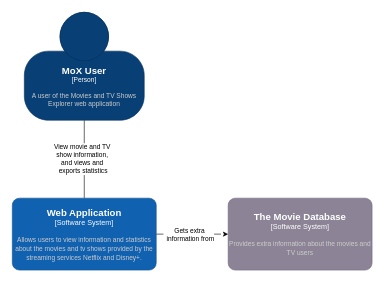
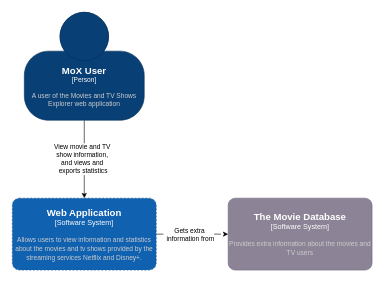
  <mxCell id="0" />
  <mxCell id="1" parent="0" />
- <mxCell id="2" value="" style="edgeStyle=orthogonalEdgeStyle;rounded=0;orthogonalLoop=1;jettySize=auto;html=1;endArrow=none;" edge="1" parent="1" source="4" target="7"><mxGeometry relative="1" as="geometry" /></mxCell>
+ <mxCell id="2" value="" style="edgeStyle=orthogonalEdgeStyle;rounded=0;orthogonalLoop=1;jettySize=auto;html=1;" edge="1" parent="1" source="4" target="7"><mxGeometry relative="1" as="geometry" /></mxCell>
  <mxCell id="3" value="View movie and TV&amp;nbsp;&lt;div&gt;show information,&amp;nbsp;&lt;div&gt;and views and&amp;nbsp;&lt;/div&gt;&lt;div&gt;exports statistics&lt;/div&gt;&lt;/div&gt;" style="edgeLabel;html=1;align=center;verticalAlign=middle;resizable=0;points=[];" vertex="1" connectable="0" parent="2"><mxGeometry x="-0.02" y="-3" relative="1" as="geometry"><mxPoint as="offset" /></mxGeometry></mxCell>
  <mxCell id="4" value="&lt;font style=&quot;font-size: 16px&quot;&gt;&lt;b&gt;MoX User&lt;/b&gt;&lt;/font&gt;&lt;div&gt;[Person]&lt;/div&gt;&lt;br&gt;&lt;div&gt;&lt;font style=&quot;font-size: 11px&quot;&gt;&lt;font color=&quot;#cccccc&quot;&gt;A user of the Movies and TV Shows Explorer web application&lt;/font&gt;&lt;/div&gt;" style="html=1;fontSize=11;dashed=0;whiteSpace=wrap;fillColor=#083F75;strokeColor=#06315C;fontColor=#ffffff;shape=mxgraph.c4.person2;align=center;metaEdit=1;points=[[0.5,0,0],[1,0.5,0],[1,0.75,0],[0.75,1,0],[0.5,1,0],[0.25,1,0],[0,0.75,0],[0,0.5,0]];resizable=0;" vertex="1" parent="1"><mxGeometry x="40" width="200" height="180" as="geometry" y="20" /></mxCell>
  <mxCell id="5" style="edgeStyle=orthogonalEdgeStyle;rounded=0;orthogonalLoop=1;jettySize=auto;html=1;dashed=1;dashPattern=12 12;" edge="1" parent="1" source="7" target="8"><mxGeometry relative="1" as="geometry" /></mxCell>
  <mxCell id="6" value="Gets extra&amp;nbsp;&lt;div&gt;information from&lt;/div&gt;" style="edgeLabel;html=1;align=center;verticalAlign=middle;resizable=0;points=[];" vertex="1" connectable="0" parent="5"><mxGeometry x="-0.068" y="2" relative="1" as="geometry"><mxPoint y="2" as="offset" /></mxGeometry></mxCell>
- <mxCell id="7" value="&lt;font style=&quot;font-size: 16px&quot;&gt;&lt;b&gt;Web Application&lt;/b&gt;&lt;/font&gt;&lt;div&gt;[Software System]&lt;/div&gt;&lt;br&gt;&lt;div&gt;&lt;font style=&quot;font-size: 11px&quot;&gt;&lt;font color=&quot;#cccccc&quot;&gt;Allows users to view information and statistics about the movies and tv shows provided by the streaming services Netflix and Disney+.&lt;/font&gt;&lt;/div&gt;" style="rounded=1;whiteSpace=wrap;html=1;labelBackgroundColor=none;fillColor=#1061B0;fontColor=#ffffff;align=center;arcSize=10;strokeColor=#0D5091;metaEdit=1;resizable=0;points=[[0.25,0,0],[0.5,0,0],[0.75,0,0],[1,0.25,0],[1,0.5,0],[1,0.75,0],[0.75,1,0],[0.5,1,0],[0.25,1,0],[0,0.75,0],[0,0.5,0],[0,0.25,0]];" vertex="1" parent="1"><mxGeometry x="20" y="330" width="240" height="120" as="geometry" /></mxCell>
+ <mxCell id="7" value="&lt;font style=&quot;font-size: 16px&quot;&gt;&lt;b&gt;Web Application&lt;/b&gt;&lt;/font&gt;&lt;div&gt;[Software System]&lt;/div&gt;&lt;br&gt;&lt;div&gt;&lt;font style=&quot;font-size: 11px&quot;&gt;&lt;font color=&quot;#cccccc&quot;&gt;Allows users to view information and statistics about the movies and tv shows provided by the streaming services Netflix and Disney+.&lt;/font&gt;&lt;/div&gt;" style="rounded=1;whiteSpace=wrap;html=1;labelBackgroundColor=none;fillColor=#1061B0;fontColor=#ffffff;align=center;arcSize=10;strokeColor=#0D5091;metaEdit=1;resizable=0;points=[[0.25,0,0],[0.5,0,0],[0.75,0,0],[1,0.25,0],[1,0.5,0],[1,0.75,0],[0.75,1,0],[0.5,1,0],[0.25,1,0],[0,0.75,0],[0,0.5,0],[0,0.25,0]];dashed=1;" vertex="1" parent="1"><mxGeometry x="20" y="330" width="240" height="120" as="geometry" /></mxCell>
  <mxCell id="8" value="&lt;font style=&quot;font-size: 16px&quot;&gt;&lt;b&gt;The Movie Database&lt;/b&gt;&lt;/font&gt;&lt;div&gt;[Software System]&lt;/div&gt;&lt;br&gt;&lt;div&gt;&lt;font style=&quot;font-size: 11px&quot;&gt;&lt;font color=&quot;#cccccc&quot;&gt;Provides extra information about the movies and TV users&lt;/font&gt;&lt;/div&gt;" style="rounded=1;whiteSpace=wrap;html=1;labelBackgroundColor=none;fillColor=#8C8496;fontColor=#ffffff;align=center;arcSize=10;strokeColor=#736782;metaEdit=1;resizable=0;points=[[0.25,0,0],[0.5,0,0],[0.75,0,0],[1,0.25,0],[1,0.5,0],[1,0.75,0],[0.75,1,0],[0.5,1,0],[0.25,1,0],[0,0.75,0],[0,0.5,0],[0,0.25,0]];" vertex="1" parent="1"><mxGeometry x="380" y="330" width="240" height="120" as="geometry" /></mxCell>
